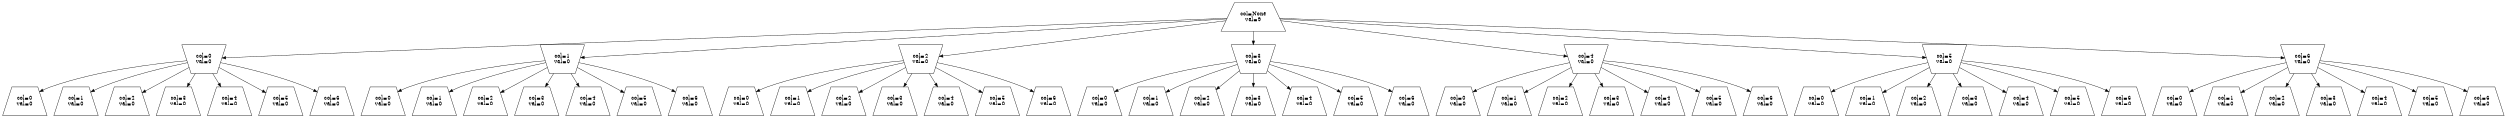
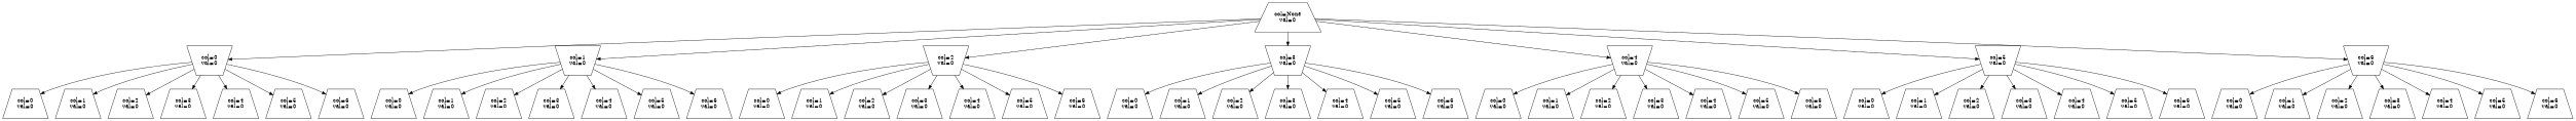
  strict digraph {
    node [shape=trapezium]
-   n1 [label="col=None\nval=9"]
+   n1 [label="col=None\nval=0"]
    n2 [label="col=0\nval=0" shape=invtrapezium]
    n3 [label="col=1\nval=0" shape=invtrapezium]
    n4 [label="col=2\nval=0" shape=invtrapezium]
    n5 [label="col=3\nval=0" shape=invtrapezium]
    n6 [label="col=4\nval=0" shape=invtrapezium]
    n7 [label="col=5\nval=0" shape=invtrapezium]
    n8 [label="col=6\nval=0" shape=invtrapezium]
    n9 [label="col=0\nval=0"]
    n10 [label="col=1\nval=0"]
    n11 [label="col=2\nval=0"]
    n12 [label="col=3\nval=0"]
    n13 [label="col=4\nval=0"]
    n14 [label="col=5\nval=0"]
    n15 [label="col=6\nval=0"]
    n16 [label="col=0\nval=0"]
    n17 [label="col=1\nval=0"]
    n18 [label="col=2\nval=0"]
    n19 [label="col=3\nval=0"]
    n20 [label="col=4\nval=0"]
    n21 [label="col=5\nval=0"]
    n22 [label="col=6\nval=0"]
    n23 [label="col=0\nval=0"]
    n24 [label="col=1\nval=0"]
    n25 [label="col=2\nval=0"]
    n26 [label="col=3\nval=0"]
    n27 [label="col=4\nval=0"]
    n28 [label="col=5\nval=0"]
    n29 [label="col=6\nval=0"]
    n30 [label="col=0\nval=0"]
    n31 [label="col=1\nval=0"]
    n32 [label="col=2\nval=0"]
    n33 [label="col=3\nval=0"]
    n34 [label="col=4\nval=0"]
    n35 [label="col=5\nval=0"]
    n36 [label="col=6\nval=0"]
    n37 [label="col=0\nval=0"]
    n38 [label="col=1\nval=0"]
    n39 [label="col=2\nval=0"]
    n40 [label="col=3\nval=0"]
    n41 [label="col=4\nval=0"]
    n42 [label="col=5\nval=0"]
    n43 [label="col=6\nval=0"]
    n44 [label="col=0\nval=0"]
    n45 [label="col=1\nval=0"]
    n46 [label="col=2\nval=0"]
    n47 [label="col=3\nval=0"]
    n48 [label="col=4\nval=0"]
    n49 [label="col=5\nval=0"]
    n50 [label="col=6\nval=0"]
    n51 [label="col=0\nval=0"]
    n52 [label="col=1\nval=0"]
    n53 [label="col=2\nval=0"]
    n54 [label="col=3\nval=0"]
    n55 [label="col=4\nval=0"]
    n56 [label="col=5\nval=0"]
    n57 [label="col=6\nval=0"]
    n1 -> n2
    n1 -> n3
    n1 -> n4
    n1 -> n5
    n1 -> n6
    n1 -> n7
    n1 -> n8
    n2 -> n9
    n2 -> n10
    n2 -> n11
    n2 -> n12
    n2 -> n13
    n2 -> n14
    n2 -> n15
    n3 -> n16
    n3 -> n17
    n3 -> n18
    n3 -> n19
    n3 -> n20
    n3 -> n21
    n3 -> n22
    n4 -> n23
    n4 -> n24
    n4 -> n25
    n4 -> n26
    n4 -> n27
    n4 -> n28
    n4 -> n29
    n5 -> n30
    n5 -> n31
    n5 -> n32
    n5 -> n33
    n5 -> n34
    n5 -> n35
    n5 -> n36
    n6 -> n37
    n6 -> n38
    n6 -> n39
    n6 -> n40
    n6 -> n41
    n6 -> n42
    n6 -> n43
    n7 -> n44
    n7 -> n45
    n7 -> n46
    n7 -> n47
    n7 -> n48
    n7 -> n49
    n7 -> n50
    n8 -> n51
    n8 -> n52
    n8 -> n53
    n8 -> n54
    n8 -> n55
    n8 -> n56
    n8 -> n57
  }
